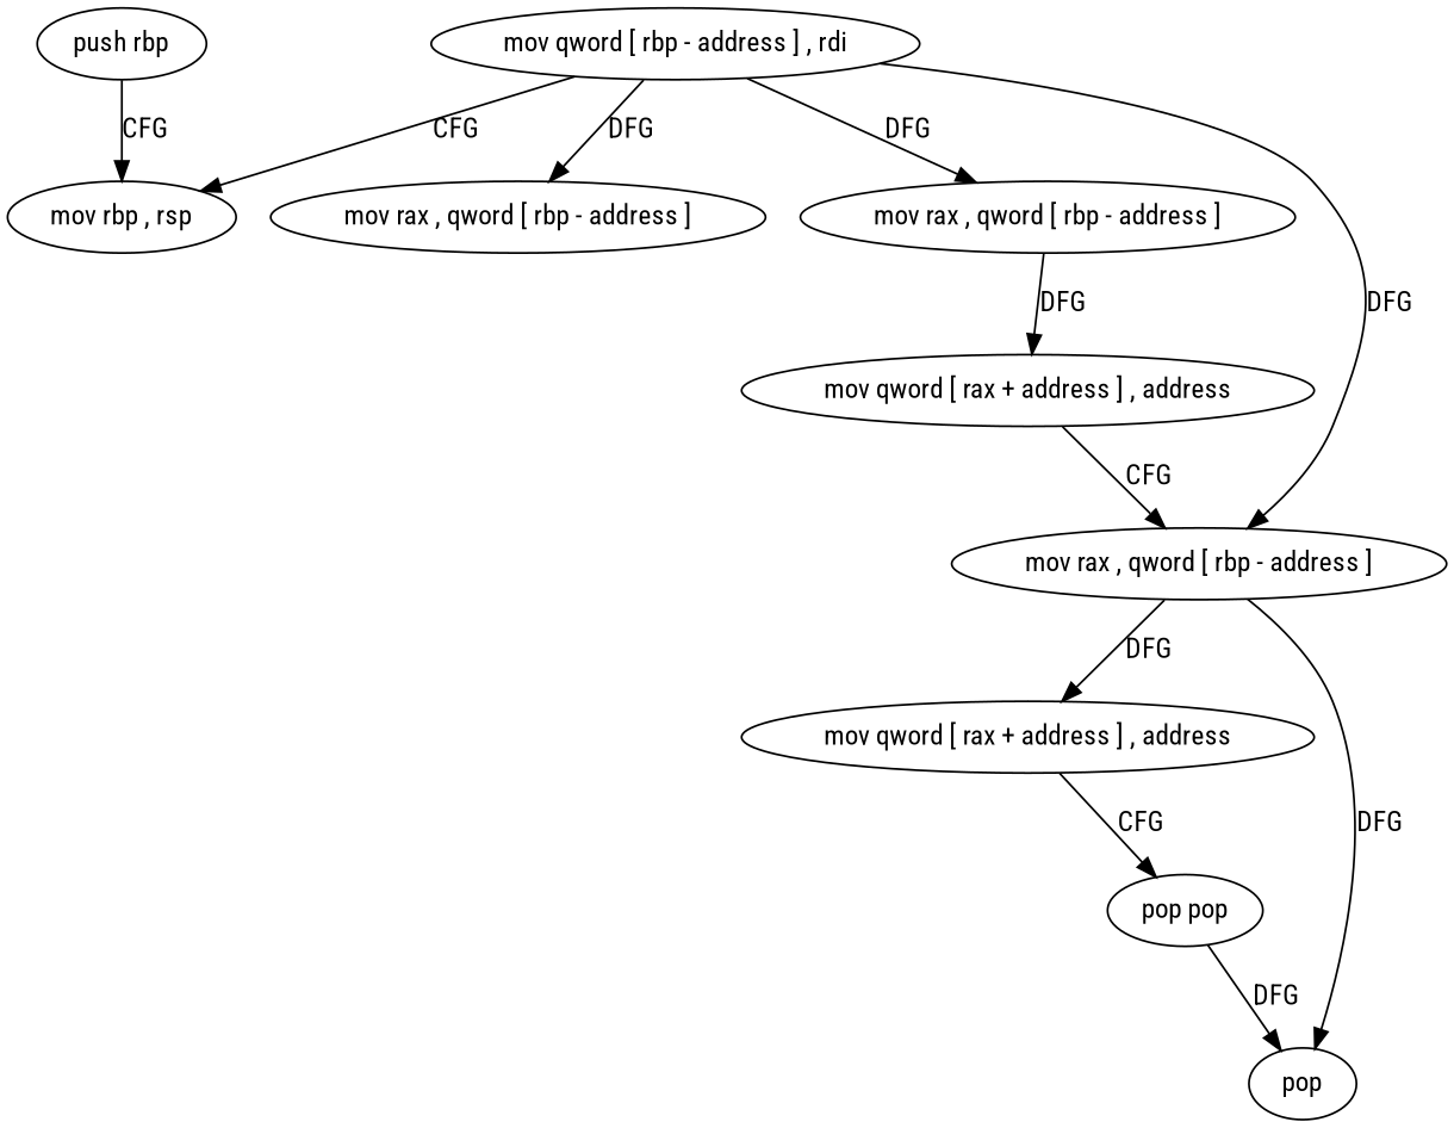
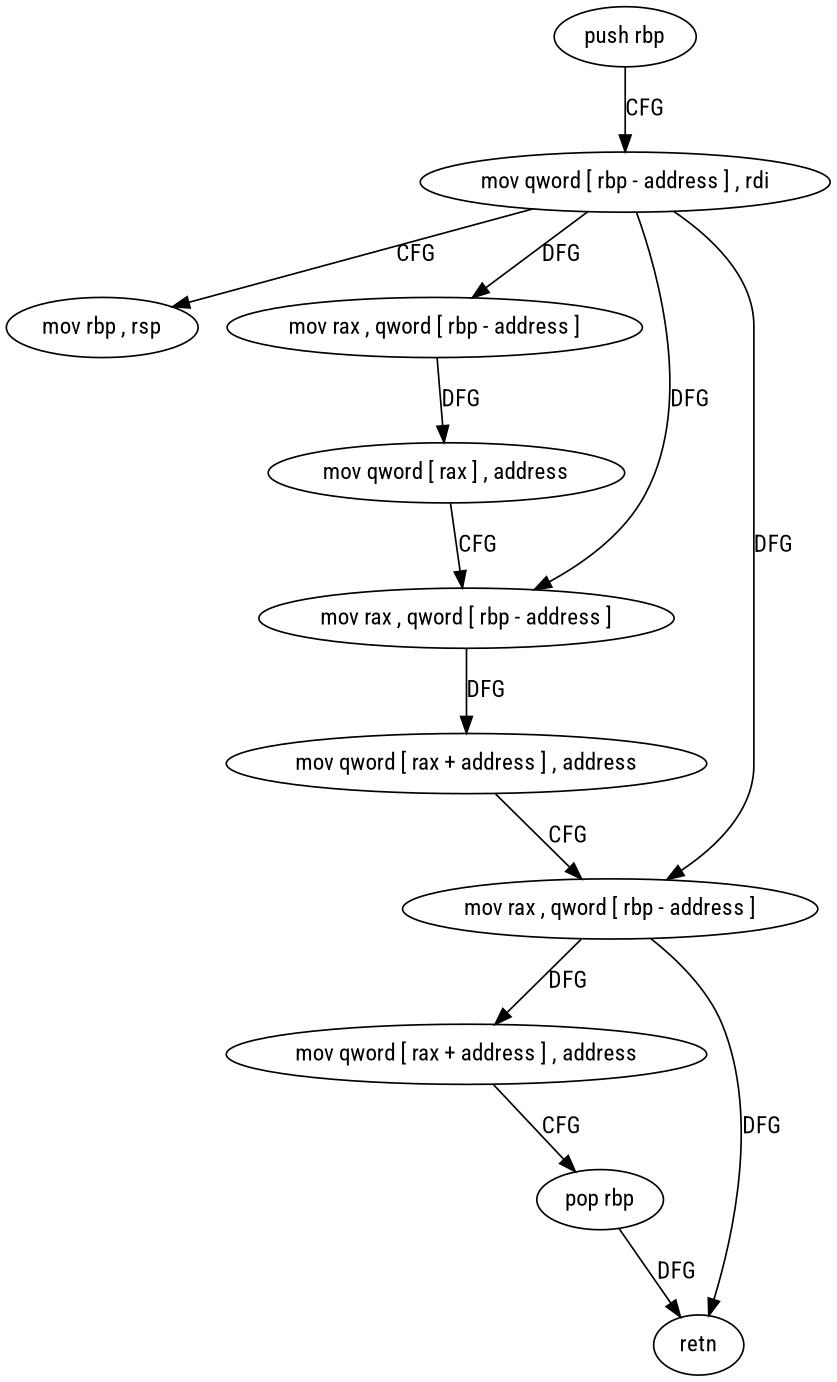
  digraph {
    fontname="Roboto Condensed"
    node [fontname="Roboto Condensed"]
    edge [fontname="Roboto Condensed"]
    n1 [label="push rbp"]
    n2 [label="mov rbp , rsp"]
    n3 [label="mov qword [ rbp - address ] , rdi"]
    n4 [label="mov rax , qword [ rbp - address ]"]
    n5 [label="mov rax , qword [ rbp - address ]"]
    n6 [label="mov rax , qword [ rbp - address ]"]
+   n7 [label="mov qword [ rax ] , address"]
    n8 [label="mov qword [ rax + address ] , address"]
    n9 [label="mov qword [ rax + address ] , address"]
-   n10 [label=pop]
-   n11 [label="pop pop"]
-   n1 -> n2 [label=CFG]
+   n10 [label=retn]
+   n11 [label="pop rbp"]
+   n1 -> n3 [label=CFG]
    n3 -> n2 [label=CFG]
    n3 -> n4 [label=DFG]
    n3 -> n5 [label=DFG]
    n3 -> n6 [label=DFG]
+   n4 -> n7 [label=DFG]
    n5 -> n8 [label=DFG]
    n6 -> n9 [label=DFG]
    n6 -> n10 [label=DFG]
+   n7 -> n5 [label=CFG]
    n8 -> n6 [label=CFG]
    n9 -> n11 [label=CFG]
    n11 -> n10 [label=DFG]
  }
